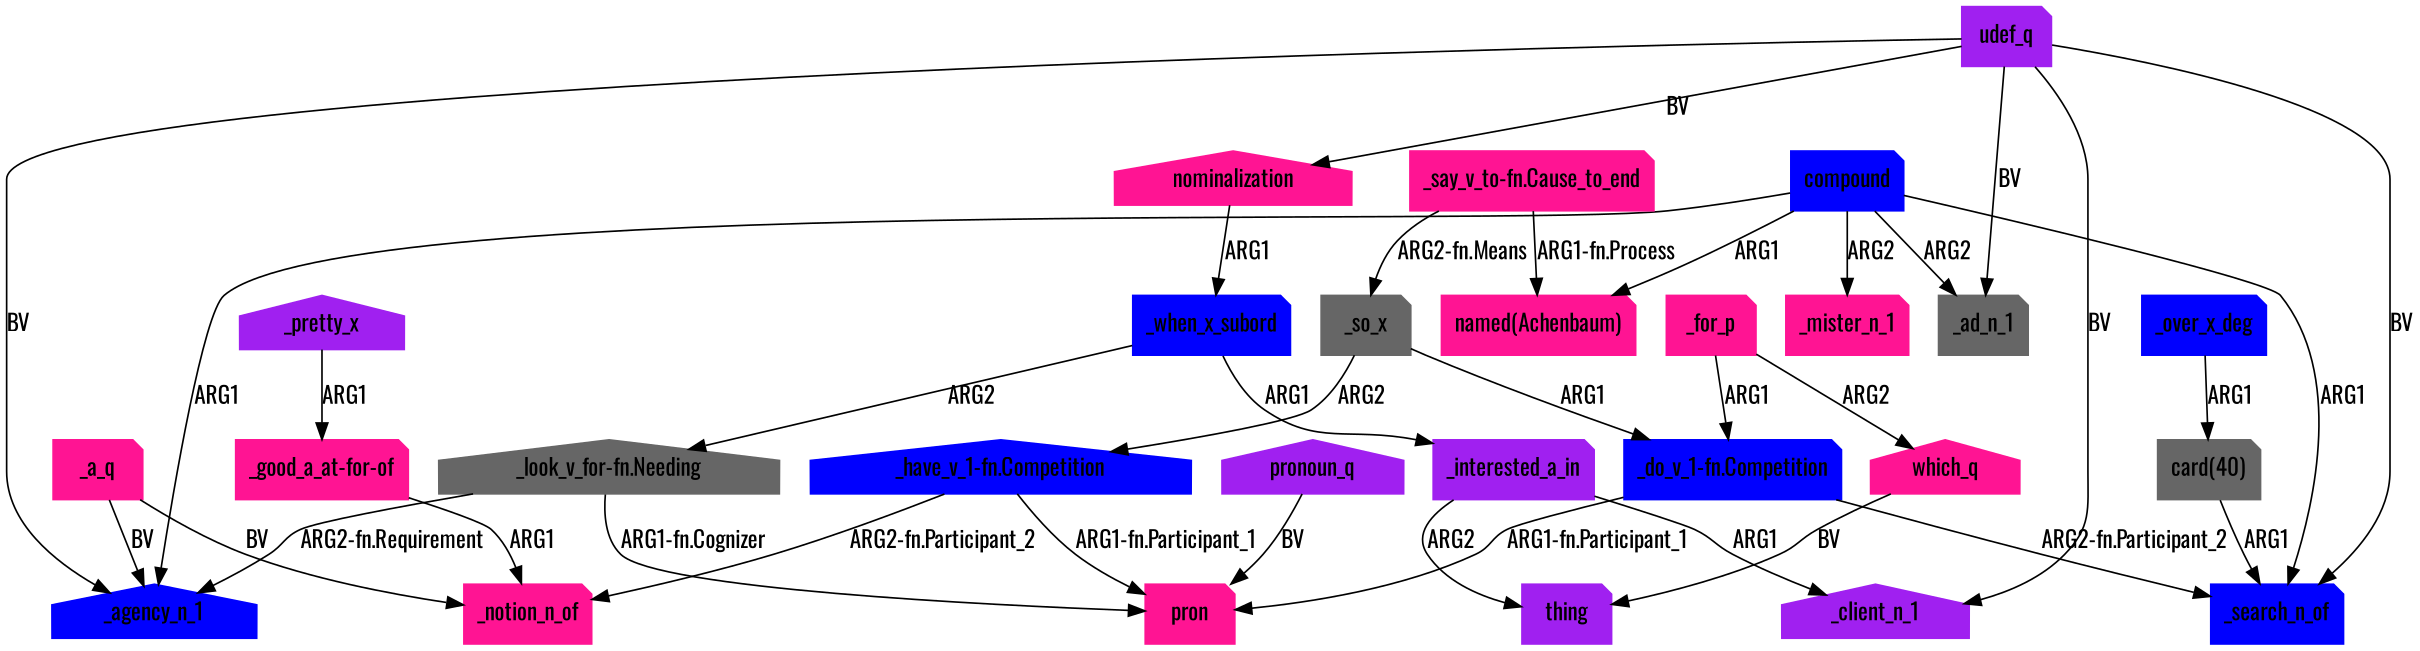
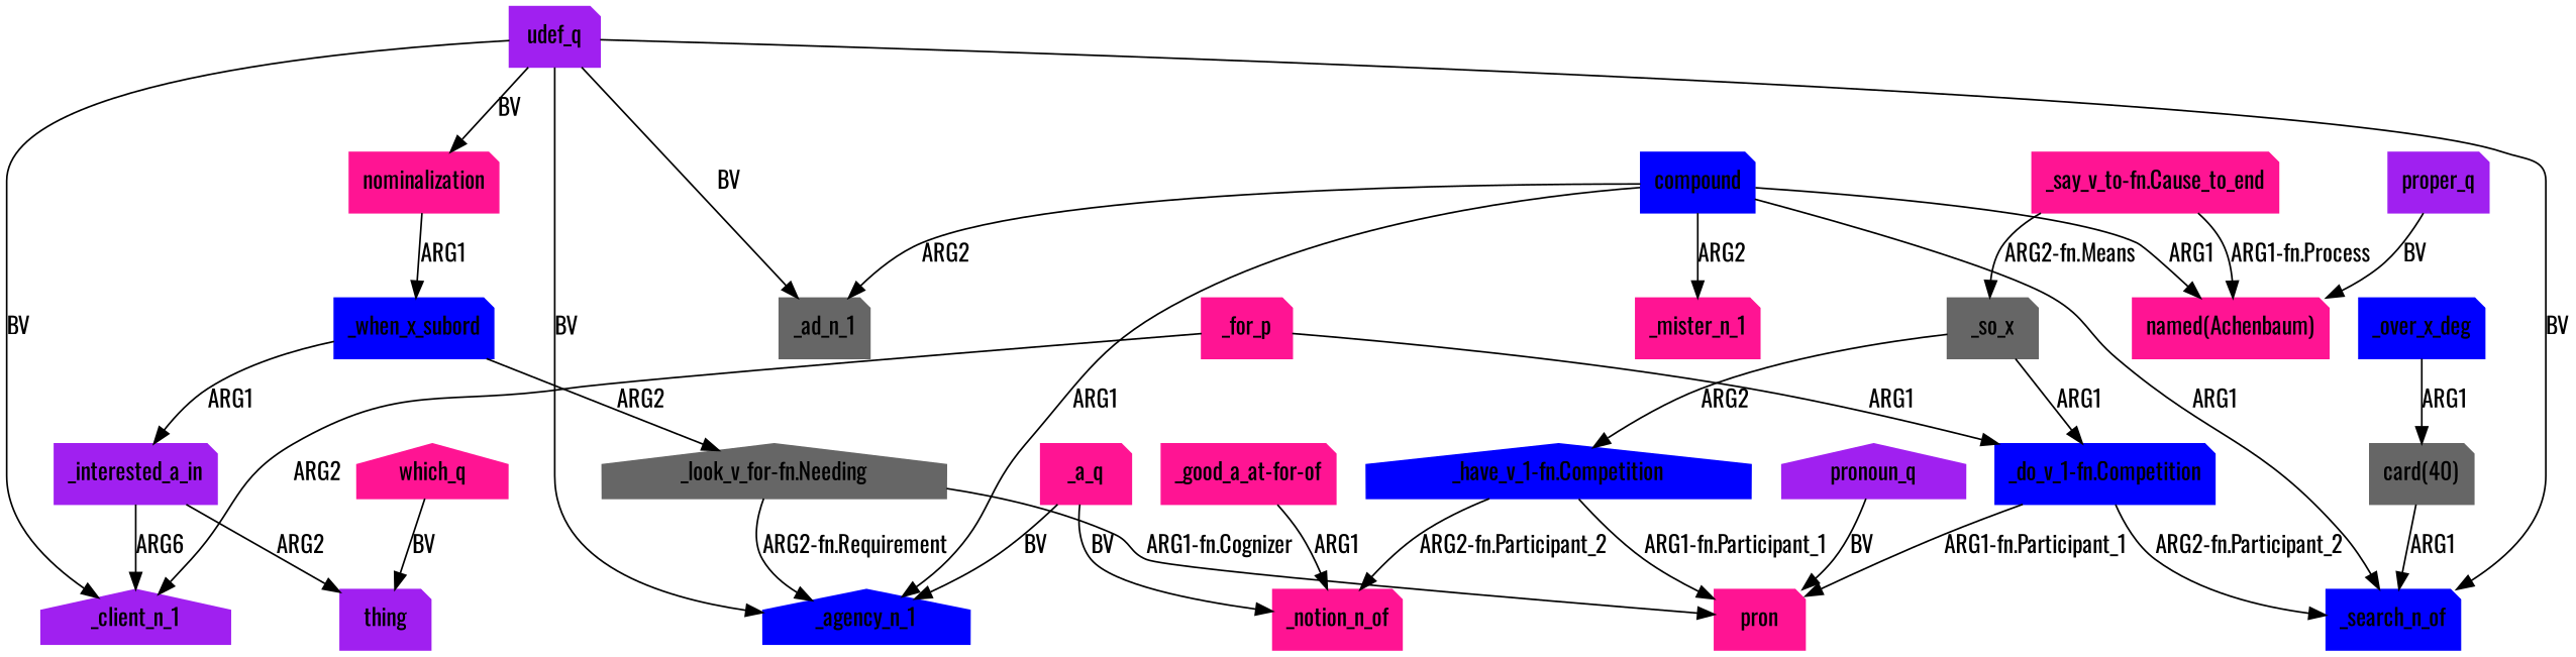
  digraph {
    fontname=Oswald
    node [color=deeppink fontname=Oswald shape=note style=filled]
    edge [fontname=Oswald]
    compound [color=blue]
    _agency_n_1 [color=blue shape=house]
    _mister_n_1
    "named(Achenbaum)"
    _search_n_of [color=blue]
    _ad_n_1 [color=gray40]
    "_have_v_1-fn.Competition" [color=blue shape=house]
    _notion_n_of
    pron
    _when_x_subord [color=blue]
-   nominalization [shape=house]
+   nominalization
    "_look_v_for-fn.Needing" [color=gray40 shape=house]
    _interested_a_in [color=purple]
    _client_n_1 [color=purple shape=house]
    thing [color=purple]
    _so_x [color=gray40]
    "_do_v_1-fn.Competition" [color=blue]
    "_say_v_to-fn.Cause_to_end"
    udef_q [color=purple]
    _over_x_deg [color=blue]
    "card(40)" [color=gray40]
    which_q [shape=house]
    pronoun_q [color=purple shape=house]
    _a_q
-   _pretty_x [color=purple shape=house]
    "_good_a_at-for-of"
+   proper_q [color=purple]
    _for_p
    compound -> _agency_n_1 [label=ARG1]
    compound -> _mister_n_1 [label=ARG2]
    compound -> "named(Achenbaum)" [label=ARG1]
    compound -> _search_n_of [label=ARG1]
    compound -> _ad_n_1 [label=ARG2]
    "_have_v_1-fn.Competition" -> _notion_n_of [label="ARG2-fn.Participant_2"]
    "_have_v_1-fn.Competition" -> pron [label="ARG1-fn.Participant_1"]
    _when_x_subord -> "_look_v_for-fn.Needing" [label=ARG2]
    _when_x_subord -> _interested_a_in [label=ARG1]
    nominalization -> _when_x_subord [label=ARG1]
    "_look_v_for-fn.Needing" -> _agency_n_1 [label="ARG2-fn.Requirement"]
    "_look_v_for-fn.Needing" -> pron [label="ARG1-fn.Cognizer"]
-   _interested_a_in -> _client_n_1 [label=ARG1]
+   _interested_a_in -> _client_n_1 [label=ARG6]
    _interested_a_in -> thing [label=ARG2]
    _so_x -> "_have_v_1-fn.Competition" [label=ARG2]
    _so_x -> "_do_v_1-fn.Competition" [label=ARG1]
    "_do_v_1-fn.Competition" -> _search_n_of [label="ARG2-fn.Participant_2"]
    "_do_v_1-fn.Competition" -> pron [label="ARG1-fn.Participant_1"]
    "_say_v_to-fn.Cause_to_end" -> "named(Achenbaum)" [label="ARG1-fn.Process"]
    "_say_v_to-fn.Cause_to_end" -> _so_x [label="ARG2-fn.Means"]
    udef_q -> _agency_n_1 [label=BV]
    udef_q -> _search_n_of [label=BV]
    udef_q -> _ad_n_1 [label=BV]
    udef_q -> nominalization [label=BV]
    udef_q -> _client_n_1 [label=BV]
    _over_x_deg -> "card(40)" [label=ARG1]
    "card(40)" -> _search_n_of [label=ARG1]
    which_q -> thing [label=BV]
    pronoun_q -> pron [label=BV]
    _a_q -> _agency_n_1 [label=BV]
    _a_q -> _notion_n_of [label=BV]
-   _pretty_x -> "_good_a_at-for-of" [label=ARG1]
    "_good_a_at-for-of" -> _notion_n_of [label=ARG1]
-   _for_p -> which_q [label=ARG2]
+   proper_q -> "named(Achenbaum)" [label=BV]
+   _for_p -> _client_n_1 [label=ARG2]
    _for_p -> "_do_v_1-fn.Competition" [label=ARG1]
  }
